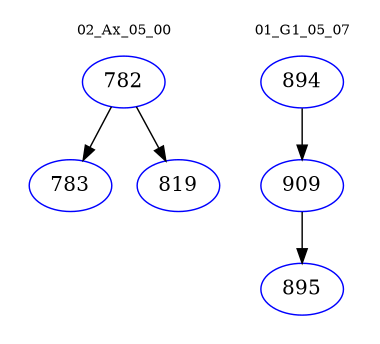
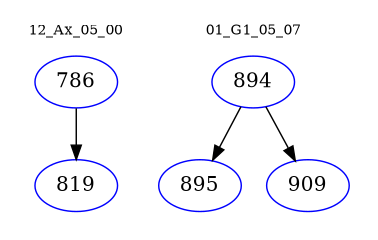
  digraph {
    node [color=blue]
    edge [color=black]
-   n1 [label=782]
-   n2 [label=783]
+   n1 [label=786]
    n3 [label=819]
    n4 [label=894]
    n5 [label=895]
    n6 [label=909]
    subgraph cluster_1 {
      color=white
      fontsize=10
-     label="02_Ax_05_00"
+     label="12_Ax_05_00"
      n1
-     n2
      n3
    }
    subgraph cluster_2 {
      color=white
      fontsize=10
      label="01_G1_05_07"
      n4
      n5
      n6
    }
-   n1 -> n2
    n1 -> n3
-   n6 -> n5
+   n4 -> n5
    n4 -> n6
  }
